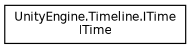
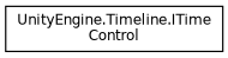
  digraph {
    rankdir=TB
-   n1 [color=black fillcolor=white fontname=Helvetica fontsize=10 height=0.2 label="UnityEngine.Timeline.ITime\lITime" shape=record style=filled width=0.4]
+   n1 [color=black fillcolor=white fontname=Helvetica fontsize=10 height=0.2 label="UnityEngine.Timeline.ITime\lControl" shape=record style=filled width=0.4]
  }
